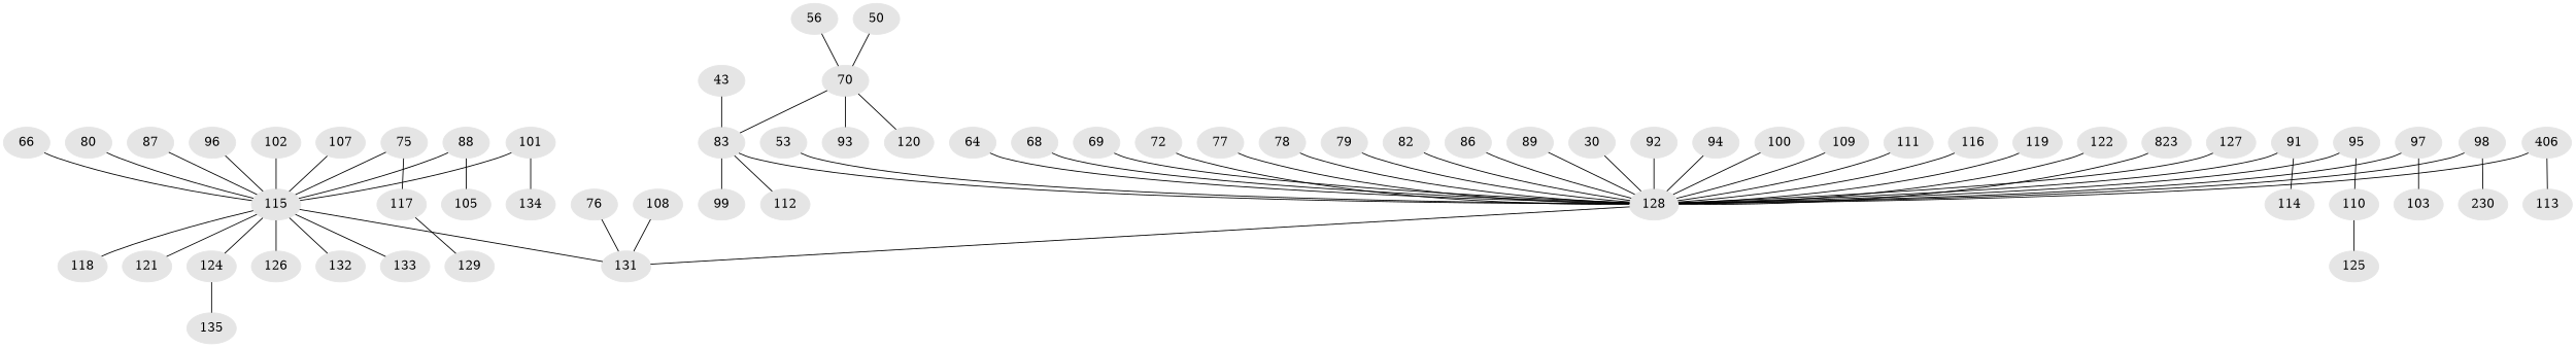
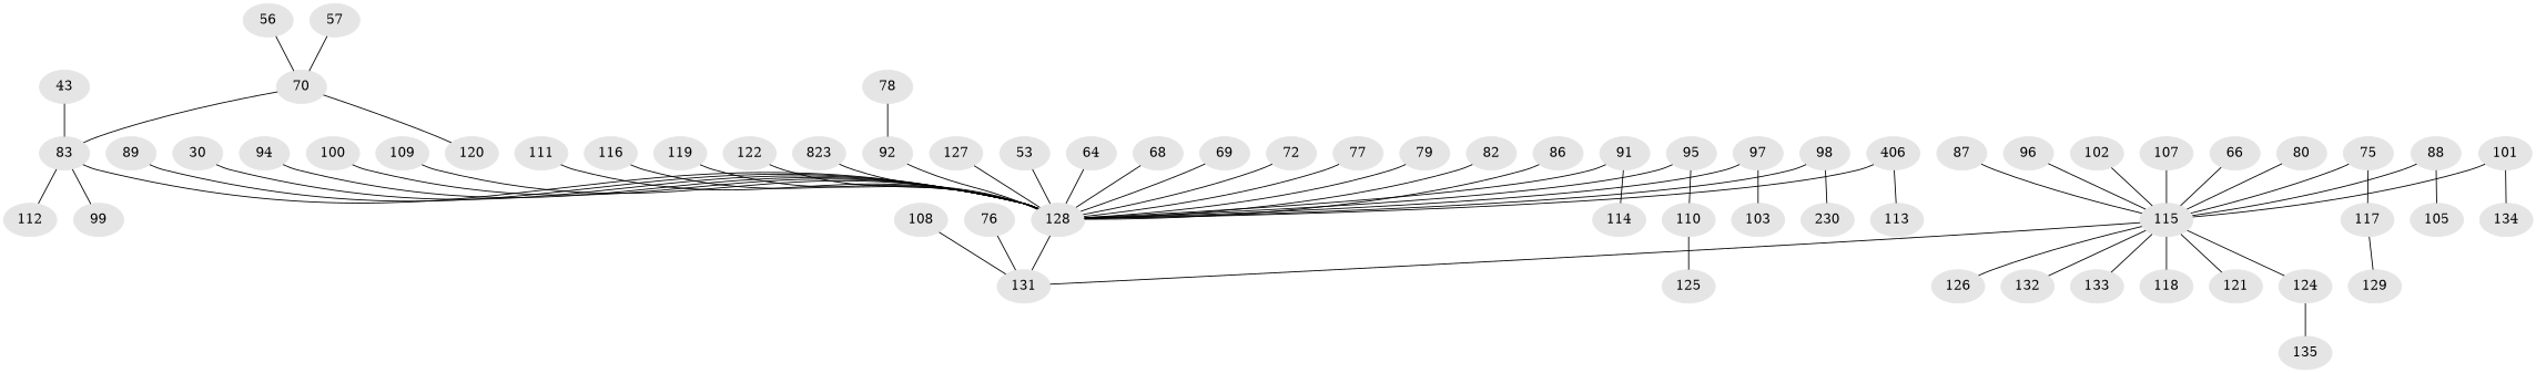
  graph {
    node [color=gray90 style=filled]
    128 [super="+14+67+42+40+104+11+12+39+13+29+37+43+44+46+60+48+85+51+81+49+84"]
    131 [super="+63"]
    53
    70 [super="+33+36+55"]
    83 [super="+61"]
-   93
    120
    56
-   57 [label=50]
+   57
    64
    115 [super="+25+54+26+59+34+58+35+74+45+52"]
    118
    121
    124
    126
    132
    133
    66
    68
    69
    99
    112
    72
    n24 [label=43]
    75
    117
    129
    76
    77
    78
    79
    80 [super="+38+50"]
    82
    86
    87
    88
    105
    89
    n39 [label=30]
    91
    114
    92
    94
    95
    110
    125
    96
    97 [super="+71"]
    103
    98
    n51 [label=230]
    100
    101
    134
    102
    n56 [label=406]
    113
    107
    108
    109
    111
    135
    116
    119
    122
    n66 [label=823]
    127
    128 -- 131
    53 -- 128
    70 -- 83
-   70 -- 93
    70 -- 120
    83 -- 128
    83 -- 99
    83 -- 112
    56 -- 70
    57 -- 70
    64 -- 128
    115 -- 131
    115 -- 118
    115 -- 121
    115 -- 124
    115 -- 126
    115 -- 132
    115 -- 133
    124 -- 135
    66 -- 115
    68 -- 128
    69 -- 128
    72 -- 128
    n24 -- 83
    75 -- 115
    75 -- 117
    117 -- 129
    76 -- 131
    77 -- 128
-   78 -- 128
+   78 -- 92
    79 -- 128
    80 -- 115
    82 -- 128
    86 -- 128
    87 -- 115
    88 -- 115
    88 -- 105
    89 -- 128
    n39 -- 128
    91 -- 128
    91 -- 114
    92 -- 128
    94 -- 128
    95 -- 128
    95 -- 110
    110 -- 125
    96 -- 115
    97 -- 128
    97 -- 103
    98 -- 128
    98 -- n51
    100 -- 128
    101 -- 115
    101 -- 134
    102 -- 115
    n56 -- 128
    n56 -- 113
    107 -- 115
    108 -- 131
    109 -- 128
    111 -- 128
    116 -- 128
    119 -- 128
    122 -- 128
    n66 -- 128
    127 -- 128
  }
